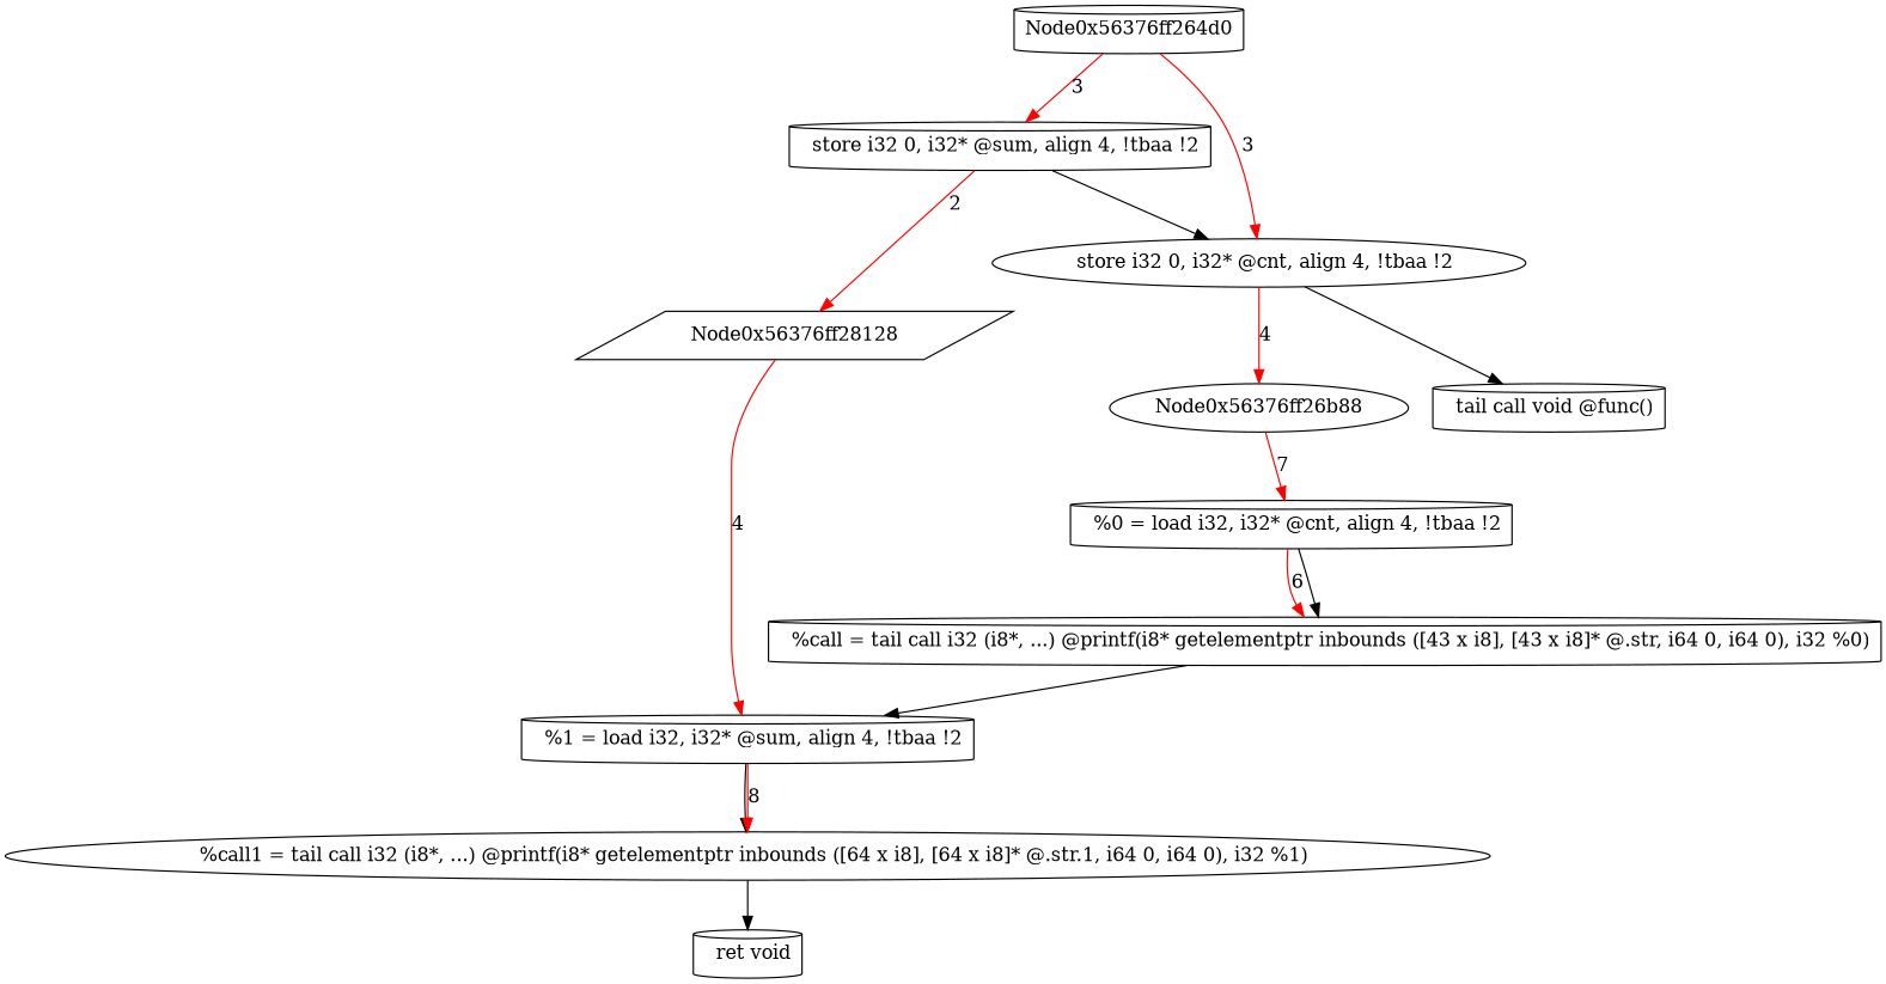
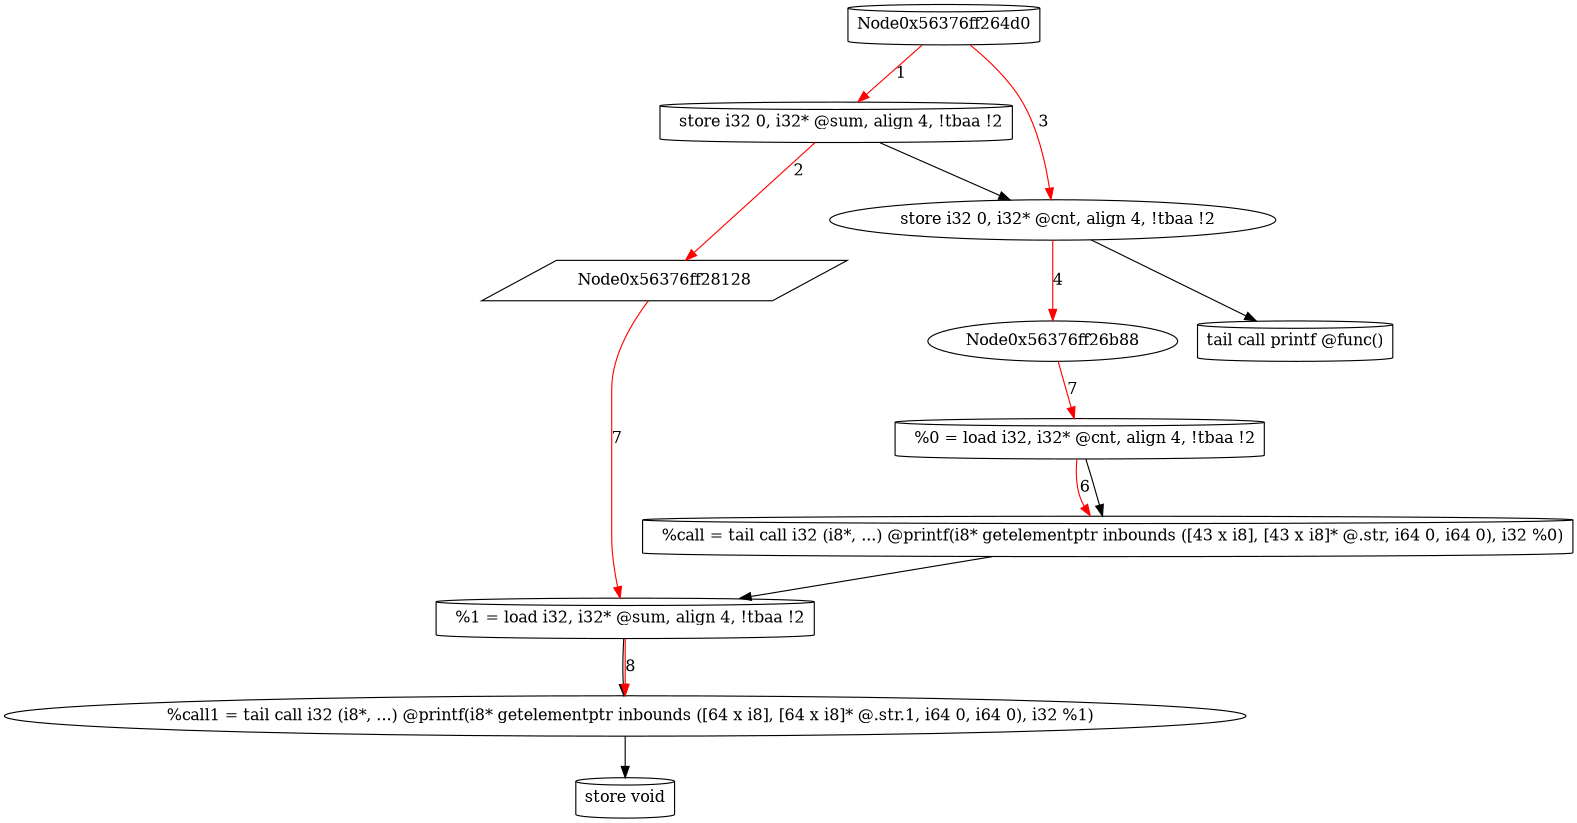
  digraph {
    node [shape=cylinder]
    edge [color=red]
    n1 [label="  store i32 0, i32* @sum, align 4, !tbaa !2"]
    n2 [label="  store i32 0, i32* @cnt, align 4, !tbaa !2" shape=ellipse]
    Node0x56376ff28128 [shape=parallelogram]
-   n4 [label="  tail call void @func()"]
+   n4 [label="tail call printf @func()"]
    Node0x56376ff26b88 [shape=ellipse]
    n6 [label="  %1 = load i32, i32* @sum, align 4, !tbaa !2"]
    n7 [label="  %0 = load i32, i32* @cnt, align 4, !tbaa !2"]
    n8 [label="  %call = tail call i32 (i8*, ...) @printf(i8* getelementptr inbounds ([43 x i8], [43 x i8]* @.str, i64 0, i64 0), i32 %0)"]
    n9 [label="  %call1 = tail call i32 (i8*, ...) @printf(i8* getelementptr inbounds ([64 x i8], [64 x i8]* @.str.1, i64 0, i64 0), i32 %1)" shape=ellipse]
-   n10 [label="  ret void"]
+   n10 [label="store void"]
    Node0x56376ff264d0
    n1 -> n2 [color=""]
    n1 -> Node0x56376ff28128 [label=2]
    n2 -> n4 [color=""]
    n2 -> Node0x56376ff26b88 [label=4]
-   Node0x56376ff28128 -> n6 [label=4]
+   Node0x56376ff28128 -> n6 [label=7]
    Node0x56376ff26b88 -> n7 [label=7]
    n6 -> n9 [color=""]
    n6 -> n9 [label=8]
    n7 -> n8 [color=""]
    n7 -> n8 [label=6]
    n8 -> n6 [color=""]
    n9 -> n10 [color=""]
-   Node0x56376ff264d0 -> n1 [label=3]
+   Node0x56376ff264d0 -> n1 [label=1]
    Node0x56376ff264d0 -> n2 [label=3]
  }
